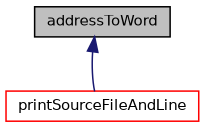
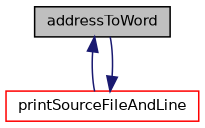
  digraph {
    rankdir=TB
    node [fontname=Helvetica fontsize=10 shape=record]
    edge [color=midnightblue dir=back fontname=Helvetica fontsize=10 labelfontname=Helvetica labelfontsize=10 style=solid]
    n1 [color=black fillcolor=grey75 fontcolor=black height=0.2 label=addressToWord style=filled width=0.4]
    n2 [color=red height=0.2 label=printSourceFileAndLine width=0.4]
    n1 -> n2
+   n2 -> n1
  }
